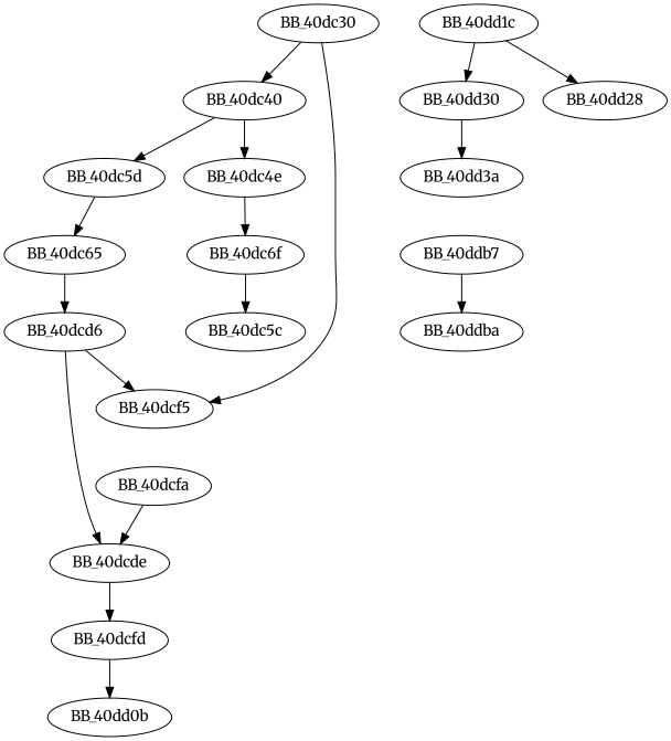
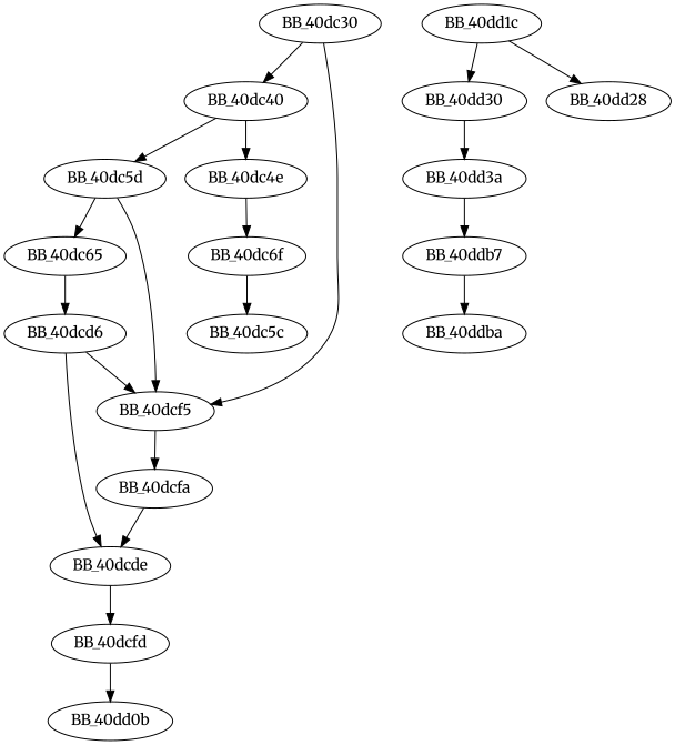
  digraph {
    fontname=Merriweather
    node [fontname=Merriweather]
    edge [fontname=Merriweather]
    BB_40dc30
    BB_40dc40
    n3 [label=BB_40dcf5]
    BB_40dc4e
    BB_40dc5d
    BB_40dcfa
    BB_40dc6f
    BB_40dc65
    BB_40dcde
    BB_40dc5c
    BB_40dcd6
    BB_40dcfd
    BB_40dd0b
    BB_40dd1c
    BB_40dd30
    BB_40dd28
    BB_40dd3a
    BB_40ddb7
    BB_40ddba
    BB_40dc30 -> BB_40dc40
    BB_40dc30 -> n3
    BB_40dc40 -> BB_40dc4e
    BB_40dc40 -> BB_40dc5d
+   n3 -> BB_40dcfa
    BB_40dc4e -> BB_40dc6f
+   BB_40dc5d -> n3
    BB_40dc5d -> BB_40dc65
    BB_40dcfa -> BB_40dcde
    BB_40dc6f -> BB_40dc5c
    BB_40dc65 -> BB_40dcd6
    BB_40dcde -> BB_40dcfd
    BB_40dcd6 -> n3
    BB_40dcd6 -> BB_40dcde
    BB_40dcfd -> BB_40dd0b
    BB_40dd1c -> BB_40dd30
    BB_40dd1c -> BB_40dd28
    BB_40dd30 -> BB_40dd3a
+   BB_40dd3a -> BB_40ddb7
    BB_40ddb7 -> BB_40ddba
  }
